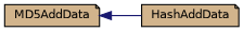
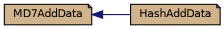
  digraph {
    rankdir=LR
    node [color=black fillcolor=tan fontname=Helvetica fontsize=10 shape=note style=filled]
-   n1 [fontcolor=black height=0.2 label=MD5AddData width=0.4]
+   n1 [fontcolor=black height=0.2 label=MD7AddData width=0.4]
    n2 [height=0.2 label=HashAddData width=0.4]
    n1 -> n2 [color=midnightblue dir=back fontname=Helvetica fontsize=10 labelfontname=Helvetica labelfontsize=10 style=solid]
  }
